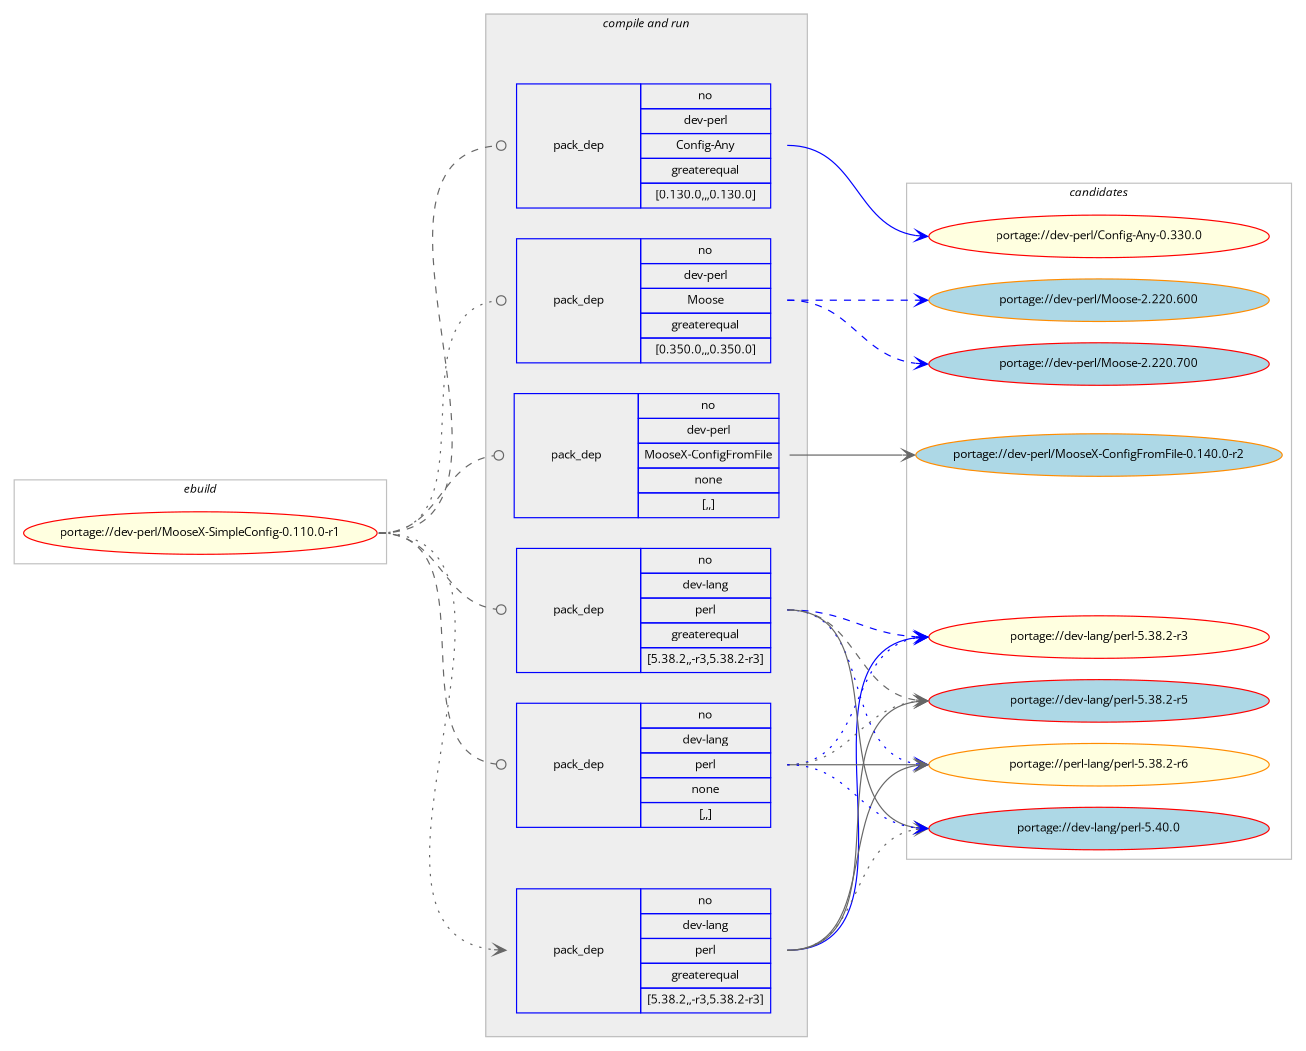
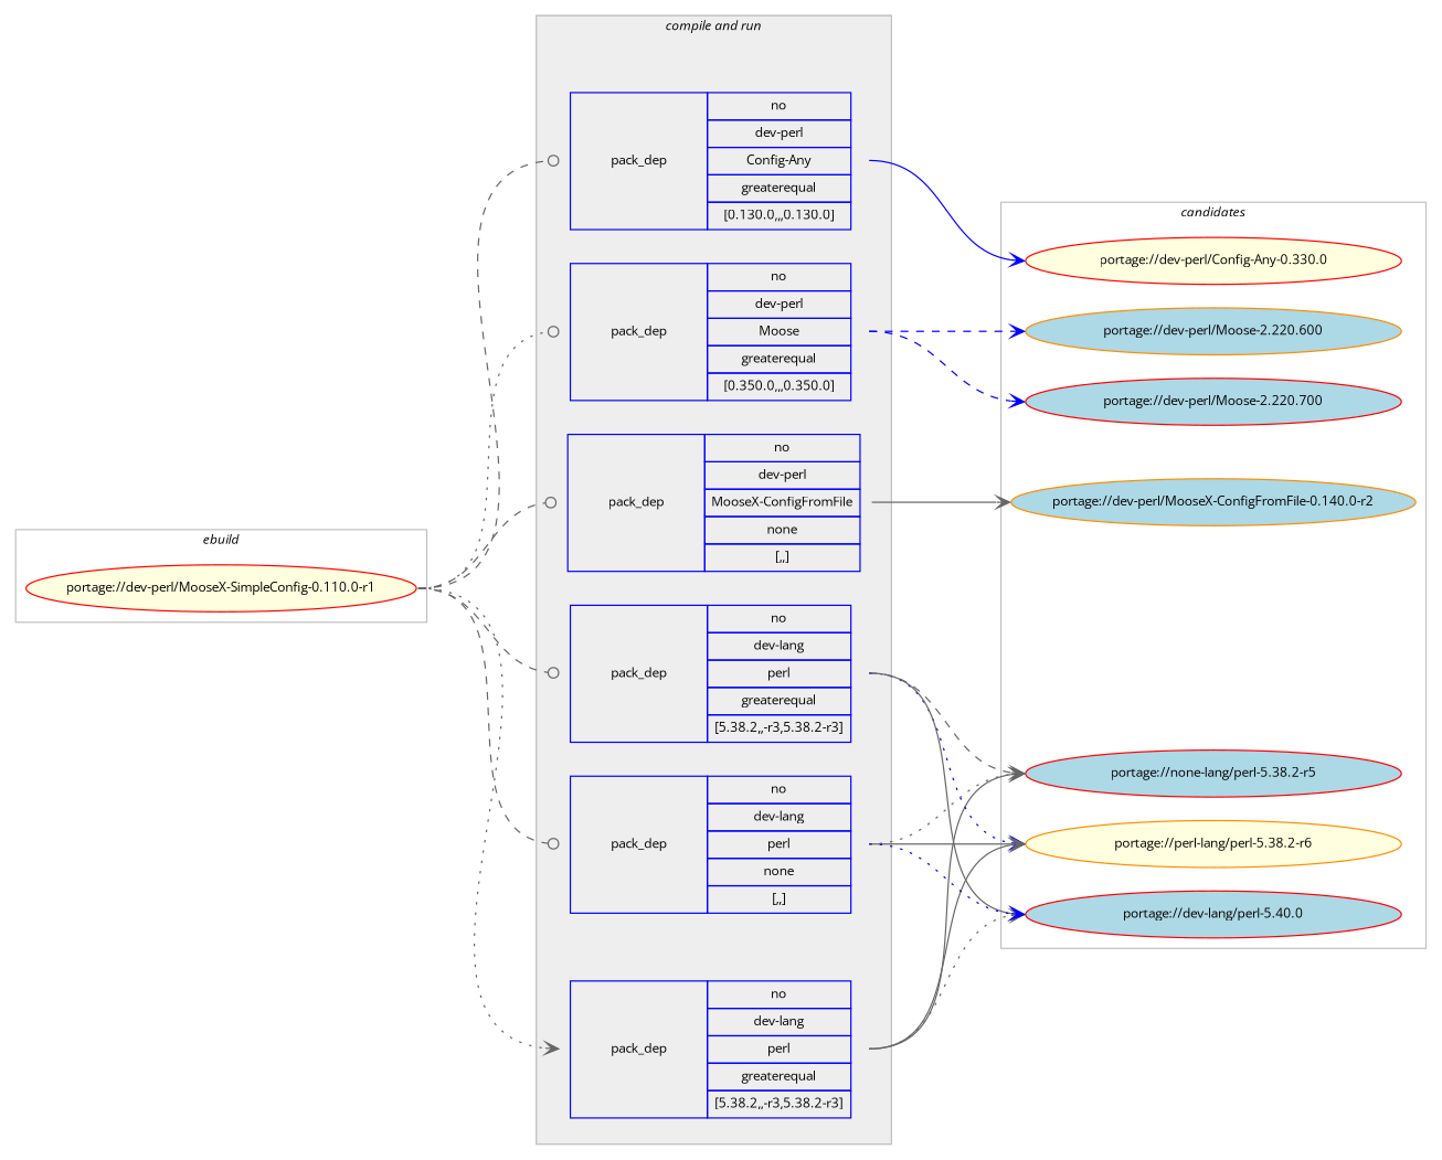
  digraph {
    compound=true
    concentrate=true
    fontname="Open Sans"
    fontsize=10
    newrank=true
    rankdir=LR
    ranksep=1.5
    node [color=red fontname="Open Sans" fontsize=10 style=filled]
    edge [arrowhead=vee color=gray40 fontname="Open Sans" headport=w style=dashed tailport=e weight=100]
    n1 [fillcolor=lightyellow label="portage://dev-perl/MooseX-SimpleConfig-0.110.0-r1" width=4]
    n2 [color=blue label=<<TABLE BORDER="0" CELLBORDER="1" CELLSPACING="0" CELLPADDING="4" WIDTH="220"><TR><TD ROWSPAN="6" CELLPADDING="30">pack_dep</TD></TR><TR><TD WIDTH="110">no</TD></TR><TR><TD>dev-lang</TD></TR><TR><TD>perl</TD></TR><TR><TD>greaterequal</TD></TR><TR><TD>[5.38.2,,-r3,5.38.2-r3]</TD></TR></TABLE>> shape=none style=""]
    n3 [color=blue label=<<TABLE BORDER="0" CELLBORDER="1" CELLSPACING="0" CELLPADDING="4" WIDTH="220"><TR><TD ROWSPAN="6" CELLPADDING="30">pack_dep</TD></TR><TR><TD WIDTH="110">no</TD></TR><TR><TD>dev-lang</TD></TR><TR><TD>perl</TD></TR><TR><TD>greaterequal</TD></TR><TR><TD>[5.38.2,,-r3,5.38.2-r3]</TD></TR></TABLE>> shape=none style=""]
    n4 [color=blue label=<<TABLE BORDER="0" CELLBORDER="1" CELLSPACING="0" CELLPADDING="4" WIDTH="220"><TR><TD ROWSPAN="6" CELLPADDING="30">pack_dep</TD></TR><TR><TD WIDTH="110">no</TD></TR><TR><TD>dev-lang</TD></TR><TR><TD>perl</TD></TR><TR><TD>none</TD></TR><TR><TD>[,,]</TD></TR></TABLE>> shape=none style=""]
    n5 [color=blue label=<<TABLE BORDER="0" CELLBORDER="1" CELLSPACING="0" CELLPADDING="4" WIDTH="220"><TR><TD ROWSPAN="6" CELLPADDING="30">pack_dep</TD></TR><TR><TD WIDTH="110">no</TD></TR><TR><TD>dev-perl</TD></TR><TR><TD>Config-Any</TD></TR><TR><TD>greaterequal</TD></TR><TR><TD>[0.130.0,,,0.130.0]</TD></TR></TABLE>> shape=none style=""]
    n6 [color=blue label=<<TABLE BORDER="0" CELLBORDER="1" CELLSPACING="0" CELLPADDING="4" WIDTH="220"><TR><TD ROWSPAN="6" CELLPADDING="30">pack_dep</TD></TR><TR><TD WIDTH="110">no</TD></TR><TR><TD>dev-perl</TD></TR><TR><TD>Moose</TD></TR><TR><TD>greaterequal</TD></TR><TR><TD>[0.350.0,,,0.350.0]</TD></TR></TABLE>> shape=none style=""]
    n7 [color=blue label=<<TABLE BORDER="0" CELLBORDER="1" CELLSPACING="0" CELLPADDING="4" WIDTH="220"><TR><TD ROWSPAN="6" CELLPADDING="30">pack_dep</TD></TR><TR><TD WIDTH="110">no</TD></TR><TR><TD>dev-perl</TD></TR><TR><TD>MooseX-ConfigFromFile</TD></TR><TR><TD>none</TD></TR><TR><TD>[,,]</TD></TR></TABLE>> shape=none style=""]
-   n8 [fillcolor=lightyellow label="portage://dev-lang/perl-5.38.2-r3" width=4]
-   n9 [fillcolor=lightblue label="portage://dev-lang/perl-5.38.2-r5" width=4]
+   n9 [fillcolor=lightblue label="portage://none-lang/perl-5.38.2-r5" width=4]
    n10 [color=darkorange fillcolor=lightyellow label="portage://perl-lang/perl-5.38.2-r6" width=4]
    n11 [fillcolor=lightblue label="portage://dev-lang/perl-5.40.0" width=4]
    n12 [fillcolor=lightyellow label="portage://dev-perl/Config-Any-0.330.0" width=4]
    n13 [color=darkorange fillcolor=lightblue label="portage://dev-perl/Moose-2.220.600" width=4]
    n14 [fillcolor=lightblue label="portage://dev-perl/Moose-2.220.700" width=4]
    n15 [color=darkorange fillcolor=lightblue label="portage://dev-perl/MooseX-ConfigFromFile-0.140.0-r2" width=4]
    subgraph cluster_1 {
      color=gray
      label=<<i>ebuild</i>>
      rank=same
      n1
    }
    subgraph cluster_2 {
      color=gray
      label=<<i>dependencies</i>>
      subgraph cluster_3 {
        color=gray
        fillcolor="#eeeeee"
        label=<<i>run</i>>
        style=filled
        subgraph sub_4 {
          color=gray
          fillcolor="#eeeeee"
          label=<<i>run</i>>
          style=filled
          n3
        }
        subgraph sub_5 {
          color=gray
          fillcolor="#eeeeee"
          label=<<i>run</i>>
          style=filled
          n4
        }
        subgraph sub_6 {
          color=gray
          fillcolor="#eeeeee"
          label=<<i>run</i>>
          style=filled
          n5
        }
        subgraph sub_7 {
          color=gray
          fillcolor="#eeeeee"
          label=<<i>run</i>>
          style=filled
          n6
        }
        subgraph sub_8 {
          color=gray
          fillcolor="#eeeeee"
          label=<<i>run</i>>
          style=filled
          n7
        }
      }
      subgraph cluster_9 {
        color=gray
        fillcolor="#eeeeee"
        label=<<i>compile</i>>
        style=filled
        subgraph sub_10 {
          color=gray
          fillcolor="#eeeeee"
          label=<<i>compile</i>>
          style=filled
          n2
        }
      }
      subgraph cluster_11 {
        color=gray
        fillcolor="#eeeeee"
        label=<<i>compile and run</i>>
        style=filled
      }
    }
    subgraph cluster_12 {
      color=gray
      label=<<i>candidates</i>>
      rank=same
      subgraph sub_13 {
        color=black
        label=<<i>candidates</i>>
        nodesep=1
        rank=same
-       n8
        n9
        n10
        n11
      }
      subgraph sub_14 {
        color=black
        label=<<i>candidates</i>>
        nodesep=1
        rank=same
-       n8
        n9
        n10
        n11
      }
      subgraph sub_15 {
        color=black
        label=<<i>candidates</i>>
        nodesep=1
        rank=same
-       n8
        n9
        n10
        n11
      }
      subgraph sub_16 {
        color=black
        label=<<i>candidates</i>>
        nodesep=1
        rank=same
        n12
      }
      subgraph sub_17 {
        color=black
        label=<<i>candidates</i>>
        nodesep=1
        rank=same
        n13
        n14
      }
      subgraph sub_18 {
        color=black
        label=<<i>candidates</i>>
        nodesep=1
        rank=same
        n15
      }
    }
    n1 -> n2 [style=dotted weight=20]
    n1 -> n3 [arrowhead=odot weight=20]
    n1 -> n4 [arrowhead=odot weight=20]
    n1 -> n5 [arrowhead=odot weight=20]
    n1 -> n6 [arrowhead=odot style=dotted weight=20]
    n1 -> n7 [arrowhead=odot weight=20]
-   n2 -> n8 [color=blue style=solid]
    n2 -> n9 [style=solid]
    n2 -> n10 [style=solid]
    n2 -> n11 [style=dotted]
-   n3 -> n8 [color=blue]
    n3 -> n9
    n3 -> n10 [color=blue style=dotted]
    n3 -> n11 [style=solid]
-   n4 -> n8 [color=blue style=dotted]
    n4 -> n9 [style=dotted]
    n4 -> n10 [style=solid]
    n4 -> n11 [color=blue style=dotted]
    n5 -> n12 [color=blue style=solid]
    n6 -> n13 [color=blue]
    n6 -> n14 [color=blue]
    n7 -> n15 [style=solid]
  }
